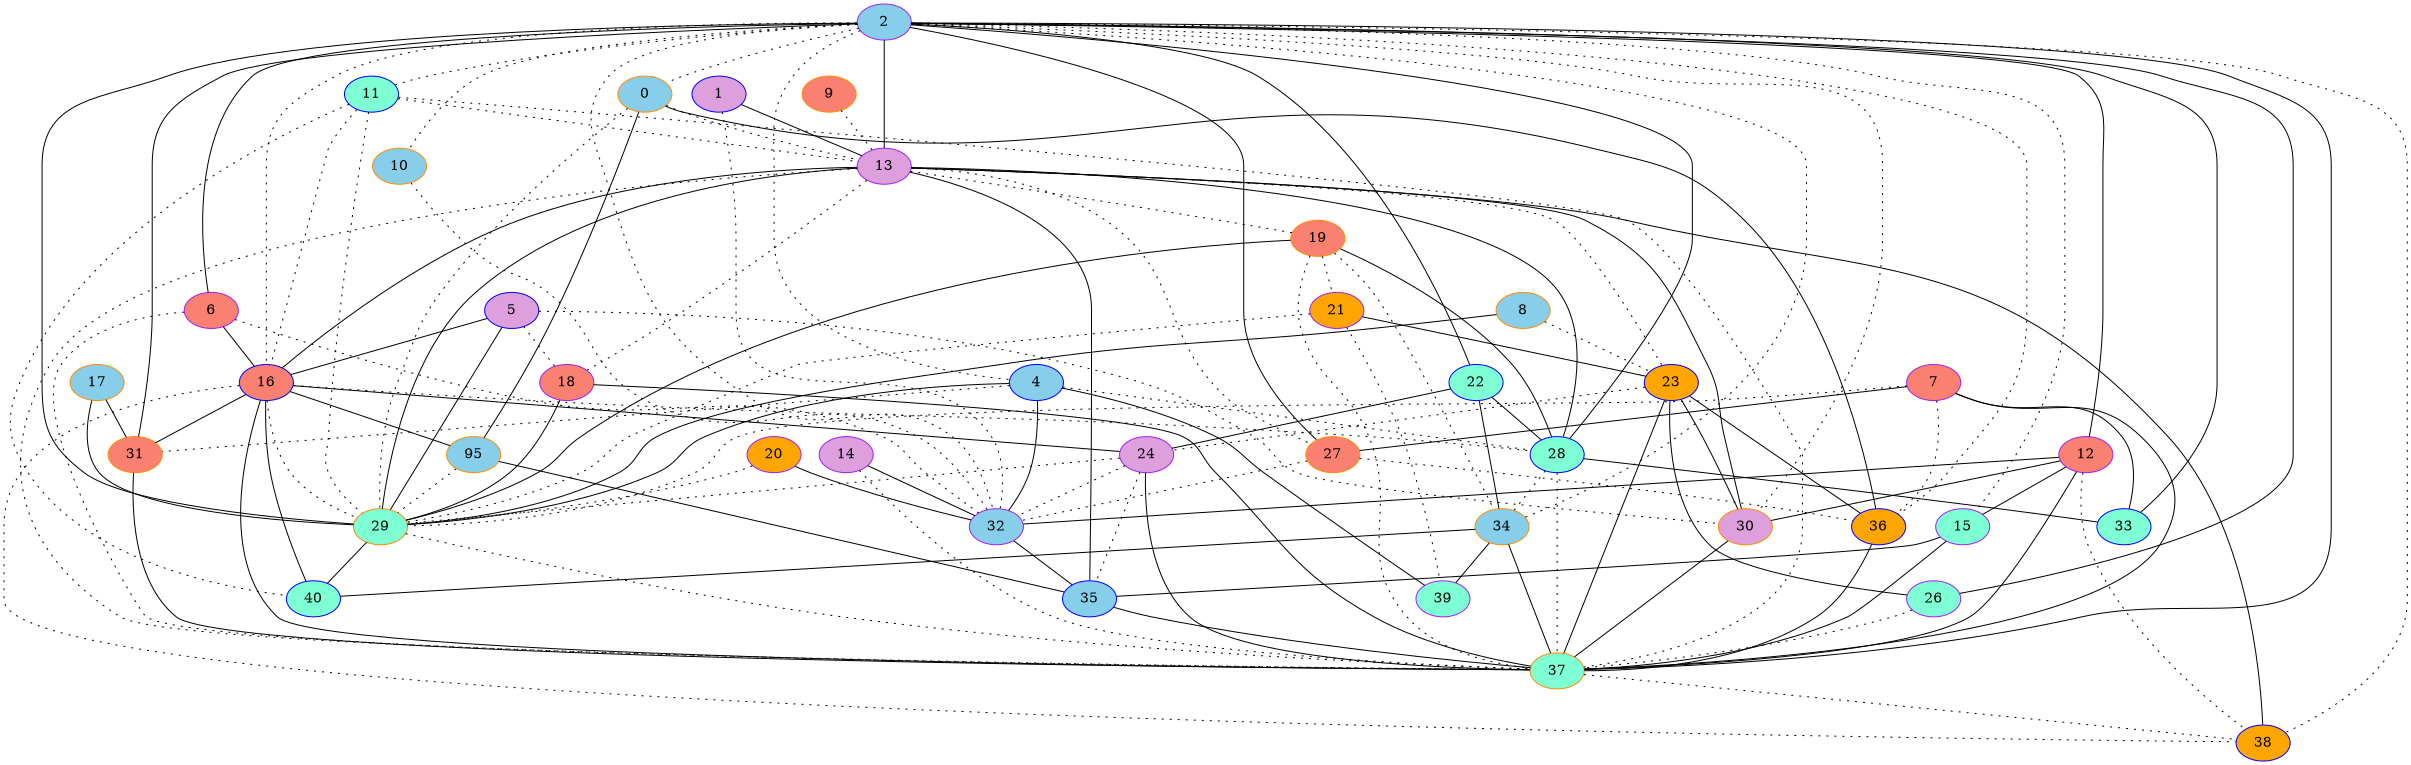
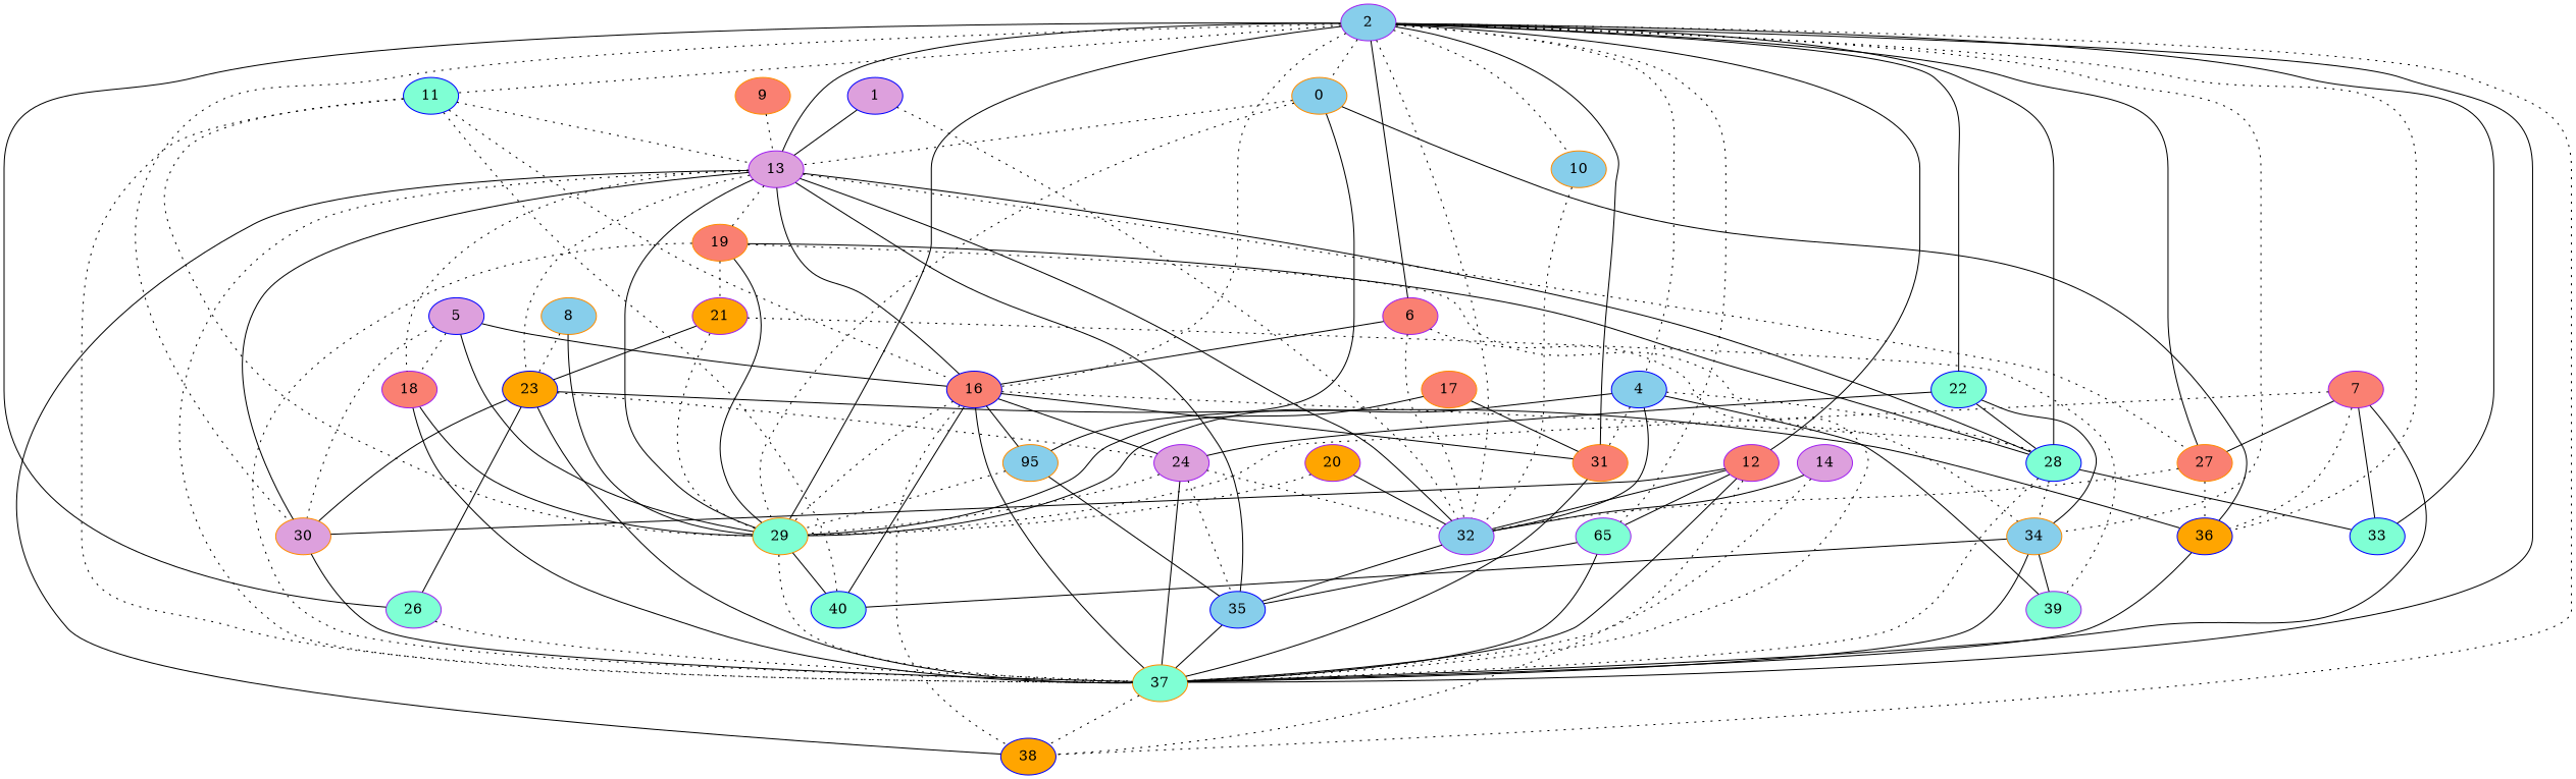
  graph {
    node [color=purple fillcolor=salmon style=filled]
    edge [style=solid weight=1.0]
    1 [color=blue fillcolor=plum]
    13 [fillcolor=plum]
    32 [fillcolor=skyblue]
    16 [color=blue]
    27 [color=darkorange]
    28 [color=blue fillcolor=aquamarine]
    29 [color=darkorange fillcolor=aquamarine]
    30 [color=darkorange fillcolor=plum]
    37 [color=darkorange fillcolor=aquamarine]
    38 [color=blue fillcolor=orange]
    18
    23 [color=blue fillcolor=orange]
    19 [color=darkorange]
    35 [color=blue fillcolor=skyblue]
    2 [fillcolor=skyblue]
    n16 [color=darkorange fillcolor=skyblue label=0]
    4 [color=blue fillcolor=skyblue]
    6
    10 [color=darkorange fillcolor=skyblue]
    11 [color=blue fillcolor=aquamarine]
    12
-   15 [fillcolor=aquamarine]
+   15 [fillcolor=aquamarine label=65]
    22 [color=blue fillcolor=aquamarine]
    26 [fillcolor=aquamarine]
    31 [color=darkorange]
    33 [color=blue fillcolor=aquamarine]
    34 [color=darkorange fillcolor=skyblue]
    36 [color=blue fillcolor=orange]
    n29 [color=darkorange fillcolor=skyblue label=95]
    39 [fillcolor=aquamarine]
    40 [color=blue fillcolor=aquamarine]
    24 [fillcolor=plum]
    5 [color=blue fillcolor=plum]
    7
    8 [color=darkorange fillcolor=skyblue]
    9 [color=darkorange]
    21 [fillcolor=orange]
    14 [fillcolor=plum]
-   17 [color=darkorange fillcolor=skyblue]
+   17 [color=darkorange]
    20 [fillcolor=orange]
    1 -- 13
    1 -- 32 [style=dotted]
+   13 -- 32 [weight=3.0]
    13 -- 16 [weight=2.0]
    13 -- 27 [style=dotted]
    13 -- 28 [weight=3.0]
    13 -- 29 [weight=4.0]
    13 -- 30
    13 -- 37 [style=dotted weight=6.0]
    13 -- 38 [weight=2.0]
    13 -- 18 [style=dotted]
    13 -- 23 [style=dotted]
    13 -- 19 [style=dotted]
    13 -- 35 [weight=2.0]
    32 -- 35
    16 -- 28 [style=dotted]
    16 -- 29 [style=dotted weight=4.0]
    16 -- 37 [weight=2.0]
    16 -- 38 [style=dotted]
    16 -- 31
    16 -- n29
    16 -- 40
    16 -- 24
    27 -- 32 [style=dotted]
    27 -- 36 [style=dotted]
    28 -- 37 [style=dotted]
    28 -- 33
    28 -- 34 [style=dotted]
    29 -- 37 [style=dotted weight=4.0]
    29 -- 40
    30 -- 37 [weight=2.0]
    37 -- 38 [style=dotted]
    18 -- 29
    18 -- 37
    23 -- 30
    23 -- 37
    23 -- 26
    23 -- 36 [weight=2.0]
    23 -- 24 [style=dotted]
    19 -- 28
    19 -- 29
    19 -- 37 [style=dotted]
    19 -- 34 [style=dotted]
    19 -- 21 [style=dotted]
    35 -- 37
    2 -- 13 [weight=7.0]
    2 -- 32 [style=dotted weight=2.0]
    2 -- 16 [style=dotted weight=4.0]
    2 -- 27
    2 -- 28
    2 -- 29 [weight=8.0]
    2 -- 30 [style=dotted weight=2.0]
    2 -- 37 [weight=8.0]
    2 -- 38 [style=dotted]
    2 -- n16 [style=dotted]
    2 -- 4 [style=dotted]
    2 -- 6 [weight=2.0]
    2 -- 10 [style=dotted]
    2 -- 11 [style=dotted]
    2 -- 12
    2 -- 15 [style=dotted]
    2 -- 22
    2 -- 26
    2 -- 31
    2 -- 33
    2 -- 34 [style=dotted]
    2 -- 36 [style=dotted]
    n16 -- 13 [style=dotted]
    n16 -- 29 [style=dotted weight=2.0]
    n16 -- 36
    n16 -- n29
    4 -- 32
    4 -- 28 [style=dotted]
    4 -- 29
    4 -- 31 [style=dotted]
    4 -- 39 [weight=2.0]
    6 -- 32 [style=dotted]
    6 -- 16
    6 -- 37 [style=dotted]
    10 -- 32 [style=dotted]
    11 -- 13 [style=dotted]
    11 -- 16 [style=dotted]
    11 -- 29 [style=dotted]
    11 -- 37 [style=dotted]
    11 -- 40 [style=dotted]
    12 -- 32
    12 -- 30
    12 -- 37 [weight=2.0]
    12 -- 38 [style=dotted]
    12 -- 15
    15 -- 37
    15 -- 35
    22 -- 28
    22 -- 34
    22 -- 24
    26 -- 37 [style=dotted weight=2.0]
    31 -- 37
    34 -- 37 [weight=2.0]
    34 -- 39
    34 -- 40
    36 -- 37 [weight=2.0]
    n29 -- 29 [style=dotted]
    n29 -- 35
    24 -- 32 [style=dotted]
    24 -- 29 [style=dotted]
    24 -- 37
    24 -- 35 [style=dotted]
    5 -- 16
    5 -- 29
    5 -- 30 [style=dotted]
    5 -- 18 [style=dotted]
    7 -- 27
    7 -- 29 [style=dotted weight=2.0]
    7 -- 37
    7 -- 33
    7 -- 36 [style=dotted]
    8 -- 29
    8 -- 23 [style=dotted]
    9 -- 13 [style=dotted]
    21 -- 29 [style=dotted]
    21 -- 23
    21 -- 39 [style=dotted]
    14 -- 32
    14 -- 37 [style=dotted]
    17 -- 29
    17 -- 31
    20 -- 32
    20 -- 29 [style=dotted]
  }
